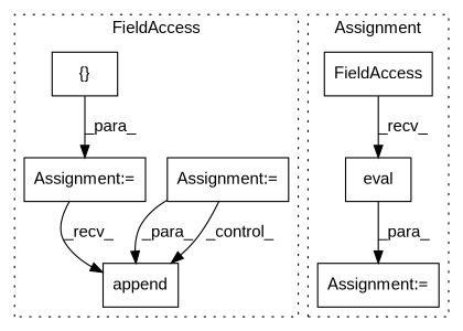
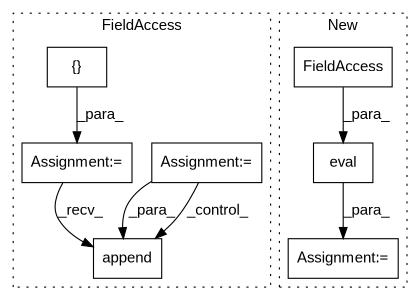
  digraph {
    fontname="Liberation Sans"
    node [a=7 fontname="Liberation Sans" l=1 shape=box]
    edge [fontname="Liberation Sans"]
    n1 [a=32 l="7,1" label=append s="81856,81866"]
    n2 [l=3 label="Assignment:=" s=81410]
    n3 [a=4 l="1,1" label="{}" s="81802,81806"]
    n4 [label="Assignment:=" s=81792]
    n5 [a=32 l="5,1" label=eval s="81793,81853"]
    n6 [label="Assignment:=" s=81778]
    n7 [a=22 l=5 label=FieldAccess s=81779]
    subgraph cluster_1 {
      label=FieldAccess
      style=dotted
      n1
      n2
      n3
      n4
    }
    subgraph cluster_2 {
-     label=Assignment
+     label=New
      style=dotted
      n5
      n6
      n7
    }
    n2 -> n1 [label=_para_]
    n2 -> n1 [label=_control_]
    n3 -> n4 [label=_para_]
    n4 -> n1 [label=_recv_]
    n5 -> n6 [label=_para_]
-   n7 -> n5 [label=_recv_]
+   n7 -> n5 [label=_para_]
  }
